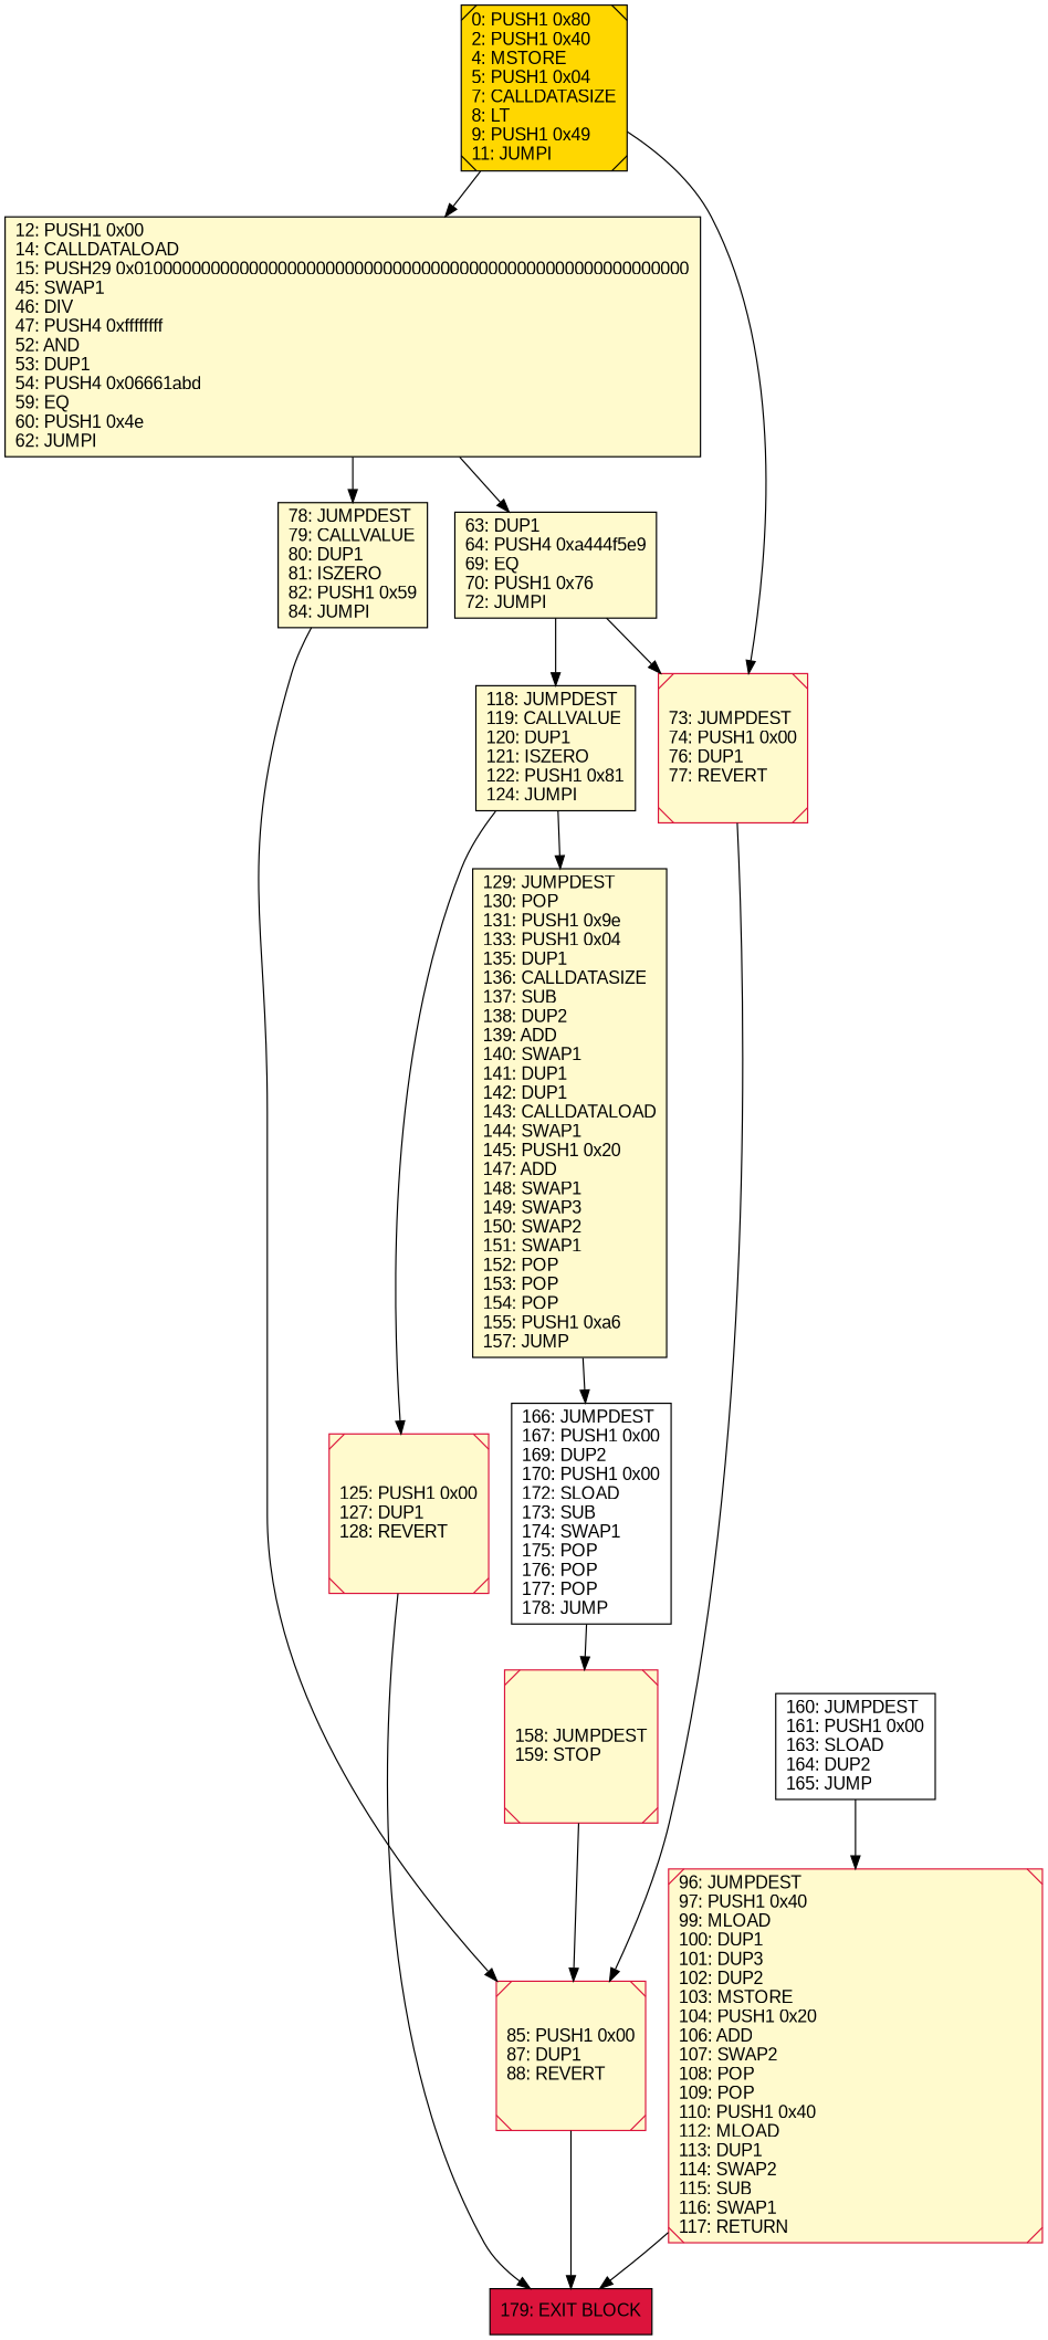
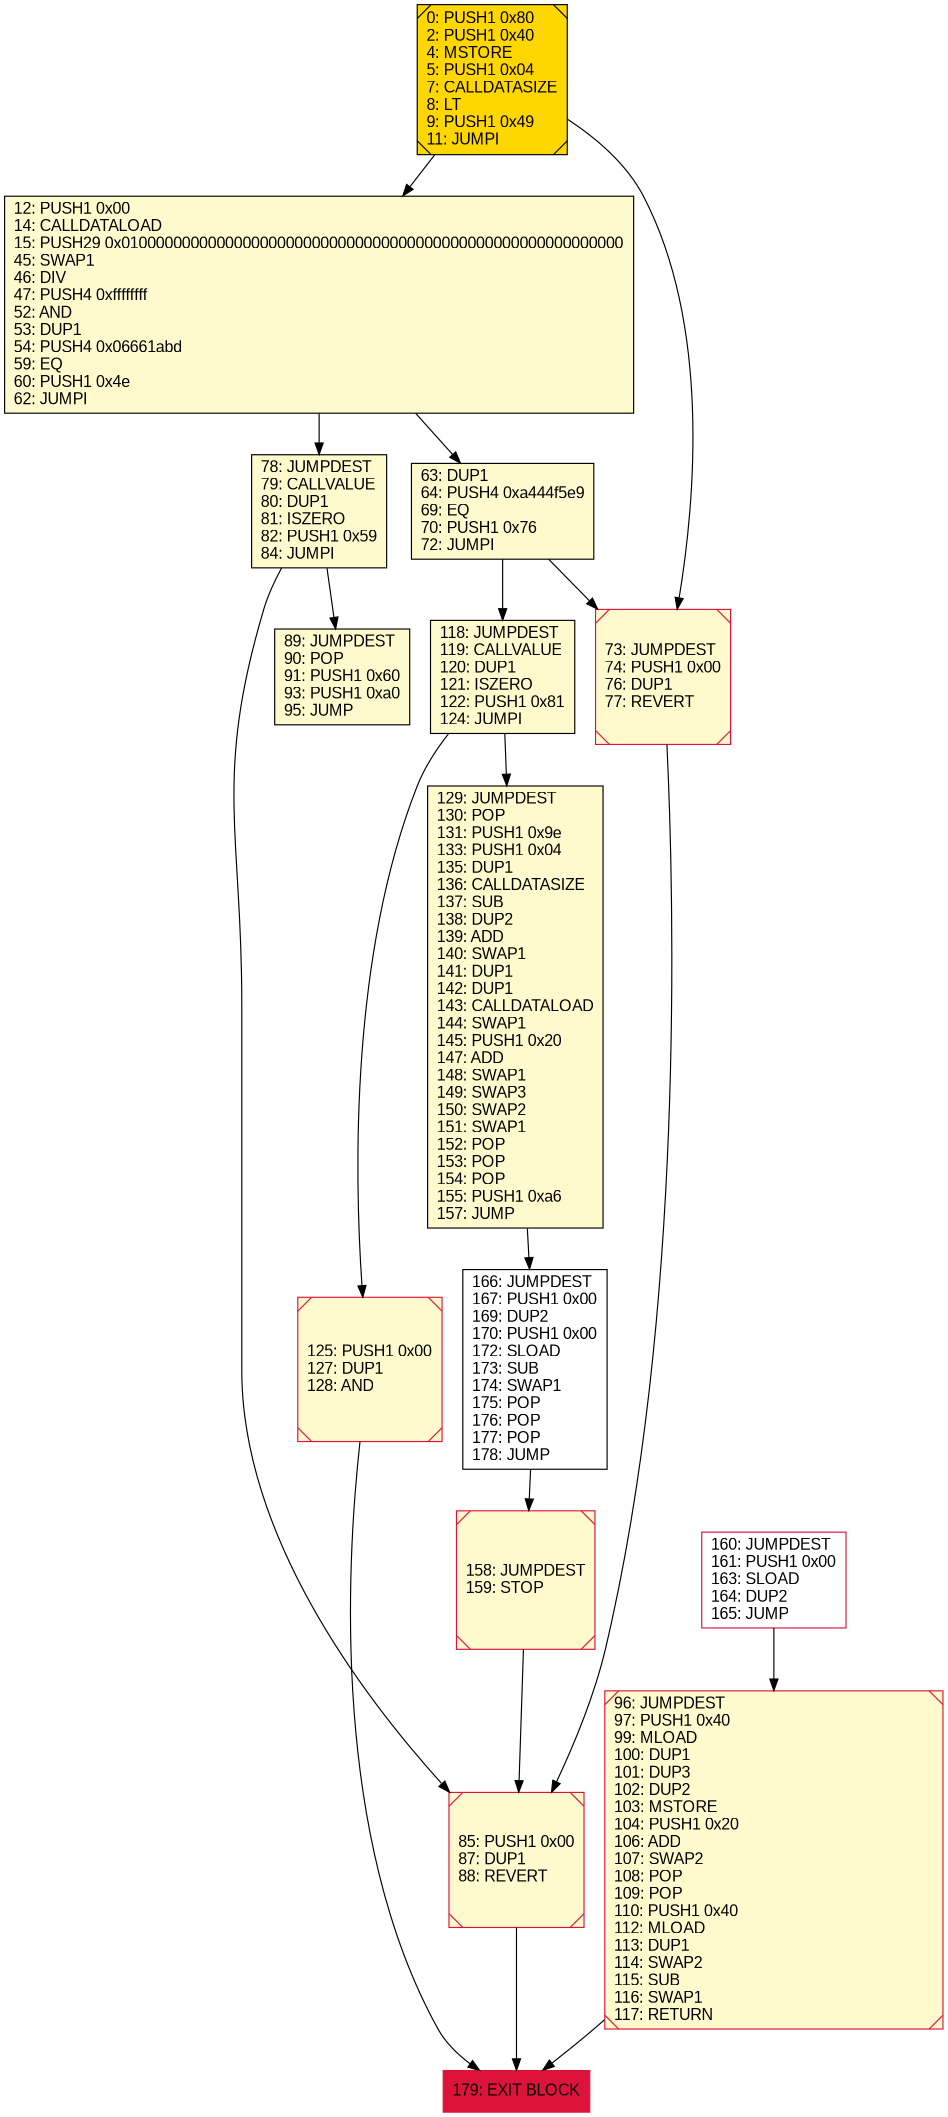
  digraph {
    rankdir=UD
    node [color=black fillcolor=lemonchiffon fontcolor=black fontname=arial shape=box style=filled]
    n1 [fillcolor=gold label="0: PUSH1 0x80\l2: PUSH1 0x40\l4: MSTORE\l5: PUSH1 0x04\l7: CALLDATASIZE\l8: LT\l9: PUSH1 0x49\l11: JUMPI\l" shape=Msquare]
    n2 [label="12: PUSH1 0x00\l14: CALLDATALOAD\l15: PUSH29 0x0100000000000000000000000000000000000000000000000000000000\l45: SWAP1\l46: DIV\l47: PUSH4 0xffffffff\l52: AND\l53: DUP1\l54: PUSH4 0x06661abd\l59: EQ\l60: PUSH1 0x4e\l62: JUMPI\l"]
    n3 [color=crimson label="73: JUMPDEST\l74: PUSH1 0x00\l76: DUP1\l77: REVERT\l" shape=Msquare]
    n4 [label="78: JUMPDEST\l79: CALLVALUE\l80: DUP1\l81: ISZERO\l82: PUSH1 0x59\l84: JUMPI\l"]
    n5 [label="63: DUP1\l64: PUSH4 0xa444f5e9\l69: EQ\l70: PUSH1 0x76\l72: JUMPI\l"]
    n6 [color=crimson label="85: PUSH1 0x00\l87: DUP1\l88: REVERT\l" shape=Msquare]
+   n7 [label="89: JUMPDEST\l90: POP\l91: PUSH1 0x60\l93: PUSH1 0xa0\l95: JUMP\l"]
    n8 [label="118: JUMPDEST\l119: CALLVALUE\l120: DUP1\l121: ISZERO\l122: PUSH1 0x81\l124: JUMPI\l"]
    n9 [fillcolor=white label="166: JUMPDEST\l167: PUSH1 0x00\l169: DUP2\l170: PUSH1 0x00\l172: SLOAD\l173: SUB\l174: SWAP1\l175: POP\l176: POP\l177: POP\l178: JUMP\l"]
    n10 [color=crimson label="158: JUMPDEST\l159: STOP\l" shape=Msquare]
-   n11 [fillcolor=crimson label="179: EXIT BLOCK\l"]
-   n12 [fillcolor=white label="160: JUMPDEST\l161: PUSH1 0x00\l163: SLOAD\l164: DUP2\l165: JUMP\l"]
+   n11 [color=crimson fillcolor=crimson label="179: EXIT BLOCK\l"]
+   n12 [color=crimson fillcolor=white label="160: JUMPDEST\l161: PUSH1 0x00\l163: SLOAD\l164: DUP2\l165: JUMP\l"]
    n13 [color=crimson label="96: JUMPDEST\l97: PUSH1 0x40\l99: MLOAD\l100: DUP1\l101: DUP3\l102: DUP2\l103: MSTORE\l104: PUSH1 0x20\l106: ADD\l107: SWAP2\l108: POP\l109: POP\l110: PUSH1 0x40\l112: MLOAD\l113: DUP1\l114: SWAP2\l115: SUB\l116: SWAP1\l117: RETURN\l" shape=Msquare]
    n14 [label="129: JUMPDEST\l130: POP\l131: PUSH1 0x9e\l133: PUSH1 0x04\l135: DUP1\l136: CALLDATASIZE\l137: SUB\l138: DUP2\l139: ADD\l140: SWAP1\l141: DUP1\l142: DUP1\l143: CALLDATALOAD\l144: SWAP1\l145: PUSH1 0x20\l147: ADD\l148: SWAP1\l149: SWAP3\l150: SWAP2\l151: SWAP1\l152: POP\l153: POP\l154: POP\l155: PUSH1 0xa6\l157: JUMP\l"]
-   n15 [color=crimson label="125: PUSH1 0x00\l127: DUP1\l128: REVERT\l" shape=Msquare]
+   n15 [color=crimson label="125: PUSH1 0x00\l127: DUP1\l128: AND\l" shape=Msquare]
    n1 -> n2
    n1 -> n3
    n2 -> n4
    n2 -> n5
    n3 -> n6
    n4 -> n6
+   n4 -> n7
    n5 -> n3
    n5 -> n8
    n6 -> n11
    n8 -> n14
    n8 -> n15
    n9 -> n10
    n10 -> n6
    n12 -> n13
    n13 -> n11
    n14 -> n9
    n15 -> n11
  }
